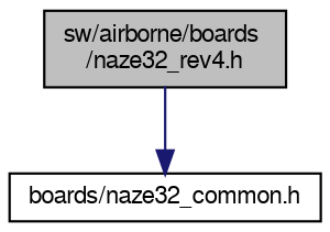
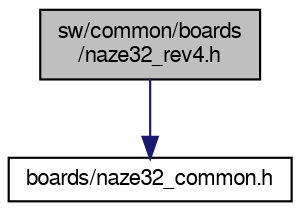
  digraph {
    node [color=black fontname=FreeSans fontsize=10 shape=record style=filled]
-   n1 [fillcolor=grey75 fontcolor=black height=0.2 label="sw/airborne/boards\l/naze32_rev4.h" width=0.4]
+   n1 [fillcolor=grey75 fontcolor=black height=0.2 label="sw/common/boards\l/naze32_rev4.h" width=0.4]
    n2 [fillcolor=white height=0.2 label="boards/naze32_common.h" width=0.4]
    n1 -> n2 [color=midnightblue fontname=FreeSans fontsize=10 labelfontname=FreeSans labelfontsize=10 style=solid]
  }
